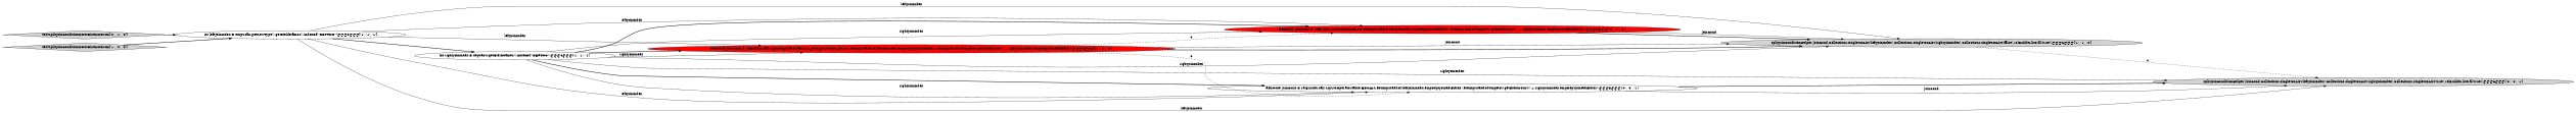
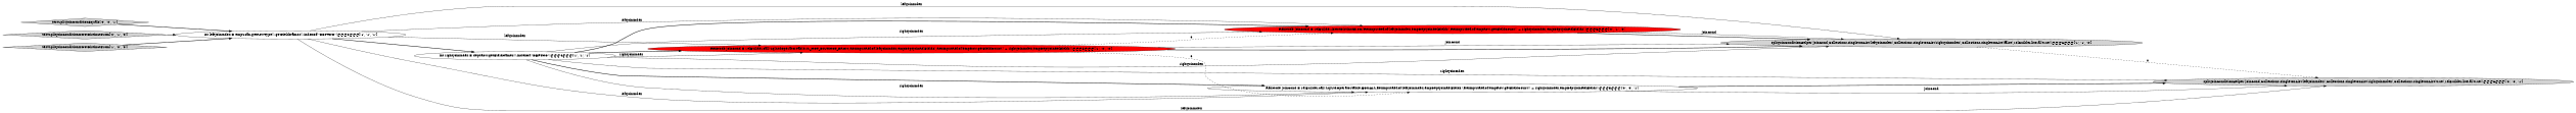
  digraph {
    rankdir=LR
    node [fillcolor=lightgray shape=ellipse style=filled]
    edge [style=solid]
    n1 [fillcolor=white label="int rightJoinIndex = deptRow.getFieldNames().indexOf(\"DEPTNO\")@@@4@@@['1', '1', '1']"]
    n2 [fillcolor=red label="RexNode joinCond = relBuilder.isNotDistinctFrom(RexInputRef.of(leftJoinIndex,empDeptJoinRelFields),RexInputRef.of(empRow.getFieldCount() + rightJoinIndex,empDeptJoinRelFields))@@@5@@@['0', '1', '0']"]
    n3 [fillcolor=white label="RexNode joinCond = relBuilder.call(SqlStdOperatorTable.EQUALS,RexInputRef.of(leftJoinIndex,empDeptJoinRelFields),RexInputRef.of(empRow.getFieldCount() + rightJoinIndex,empDeptJoinRelFields))@@@5@@@['0', '0', '1']"]
    n4 [label="splitJoinConditionHelper(joinCond,Collections.singletonList(leftJoinIndex),Collections.singletonList(rightJoinIndex),Collections.singletonList(false),relBuilder.literal(true))@@@6@@@['1', '1', '0']"]
    n5 [fillcolor=red label="RexNode joinCond = relBuilder.call(SqlStdOperatorTable.IS_NOT_DISTINCT_FROM,RexInputRef.of(leftJoinIndex,empDeptJoinRelFields),RexInputRef.of(empRow.getFieldCount() + rightJoinIndex,empDeptJoinRelFields))@@@5@@@['1', '0', '0']"]
    n6 [label="splitJoinConditionHelper(joinCond,Collections.singletonList(leftJoinIndex),Collections.singletonList(rightJoinIndex),Collections.singletonList(true),relBuilder.literal(true))@@@6@@@['0', '0', '1']"]
+   n7 [label="testSplitJoinConditionEquals['0', '0', '1']" shape=diamond]
    n8 [fillcolor=white label="int leftJoinIndex = empScan.getRowType().getFieldNames().indexOf(\"DEPTNO\")@@@3@@@['1', '1', '1']"]
    n9 [label="testSplitJoinConditionIsNotDistinctFrom['0', '1', '0']" shape=diamond]
    n10 [label="testSplitJoinConditionIsNotDistinctFrom['1', '0', '0']" shape=diamond]
    n1 -> n2 [label=rightJoinIndex]
    n1 -> n2 [style=bold]
    n1 -> n3 [label=rightJoinIndex]
    n1 -> n3 [style=bold]
    n1 -> n4 [label=rightJoinIndex]
    n1 -> n5 [style=bold]
    n1 -> n5 [label=rightJoinIndex]
    n1 -> n6 [label=rightJoinIndex]
    n2 -> n4 [label=joinCond]
    n2 -> n4 [style=bold]
    n3 -> n6 [style=bold]
    n3 -> n6 [label=joinCond]
    n4 -> n6 [label=0 style=dashed]
    n5 -> n2 [label=0 style=dashed]
    n5 -> n3 [label=0 style=dashed]
    n5 -> n4 [style=bold]
    n5 -> n4 [label=joinCond]
+   n7 -> n8 [style=bold]
    n8 -> n1 [style=bold]
    n8 -> n2 [label=leftJoinIndex]
    n8 -> n3 [label=leftJoinIndex]
    n8 -> n4 [label=leftJoinIndex]
    n8 -> n5 [label=leftJoinIndex]
    n8 -> n6 [label=leftJoinIndex]
    n9 -> n8 [style=bold]
    n10 -> n8 [style=bold]
  }
